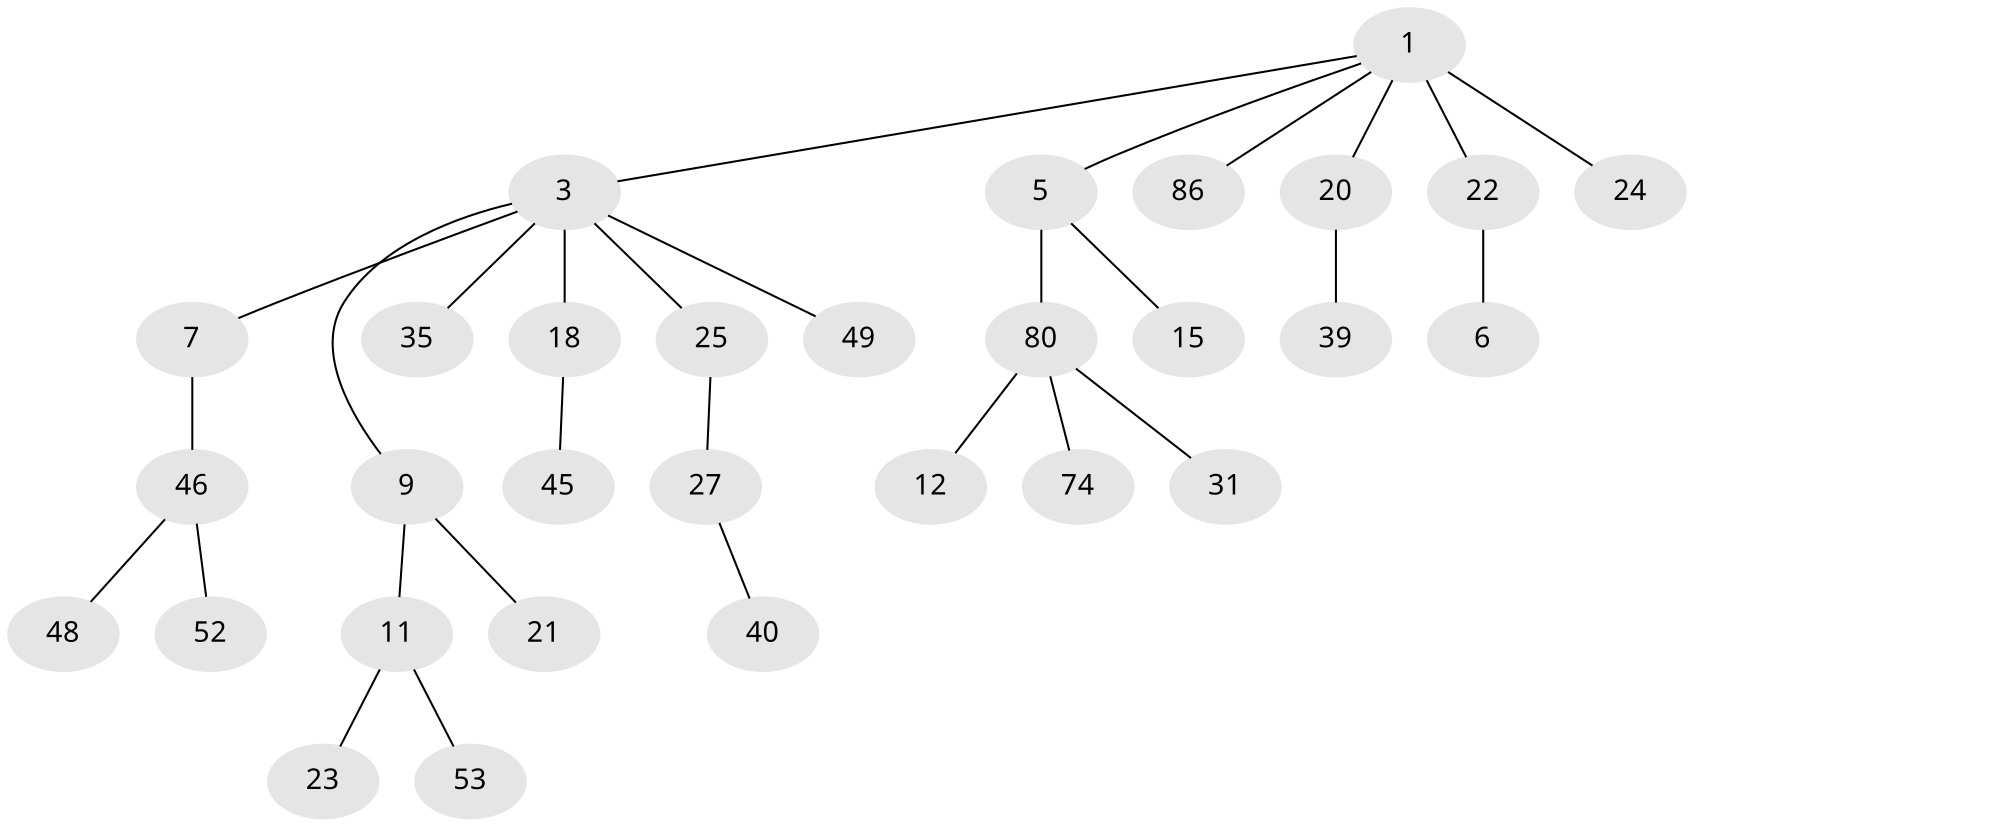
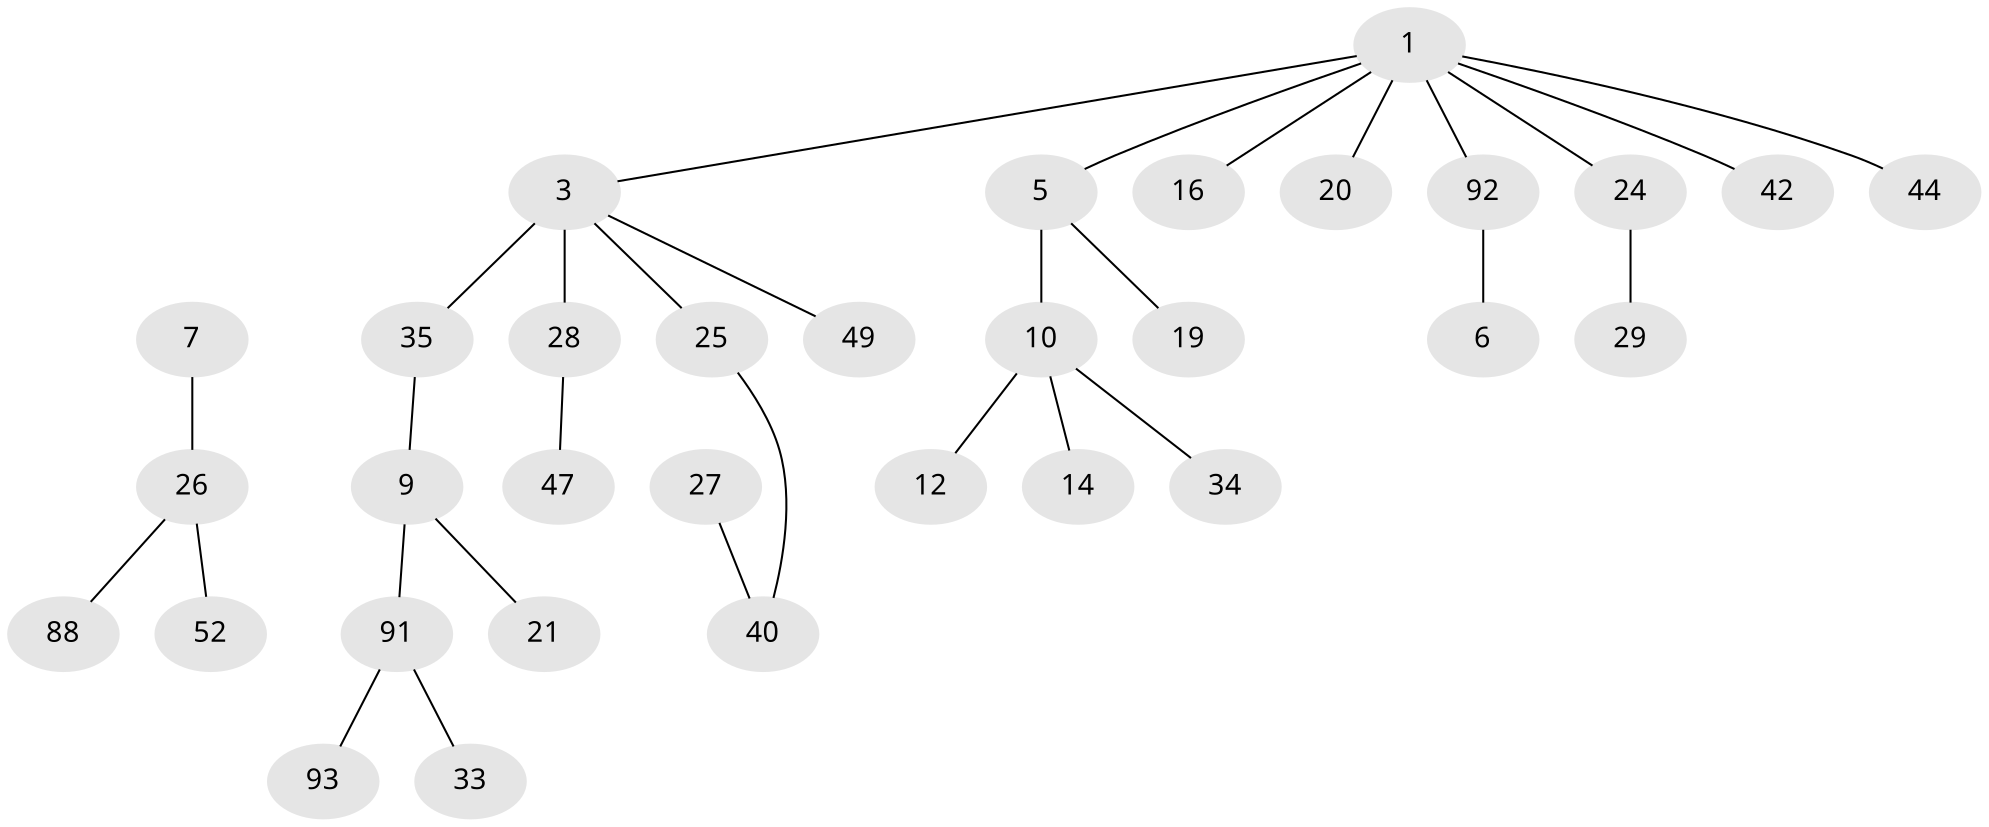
  graph {
    fontname="Noto Sans"
    node [color=gray90 fontname="Noto Sans" style=filled]
    edge [fontname="Noto Sans"]
    1 [super="+2"]
    3 [super="+4+8+19"]
    5
-   16 [super="+47" label=86]
+   16 [super="+47"]
    20
-   22 [super="+51+30"]
+   22 [super="+51+30" label=92]
    24 [super="+46+28"]
+   42
+   44
    7 [super="+41"]
    9 [super="+17"]
-   18 [super="+50"]
+   18 [super="+50" label=28]
    25
    35
    49 [super="+54"]
-   10 [label=80]
-   15
+   10
+   15 [label=19]
    6 [super="+55+13"]
-   39
-   26 [super="+36" label=46]
-   11
+   29 [super="+53+37"]
+   26 [super="+36"]
+   11 [label=91]
    21
-   45
+   45 [label=47]
    27
    12
-   14 [label=74]
-   31
-   48
+   14
+   31 [label=34]
+   48 [label=88]
    52
-   23
-   33 [super="+38" label=53]
+   23 [label=93]
+   33 [super="+38"]
    40
    1 -- 3
    1 -- 5
    1 -- 16
    1 -- 20
    1 -- 22
    1 -- 24
-   3 -- 7
-   3 -- 9
+   1 -- 42
+   1 -- 44
+   35 -- 9
    3 -- 18
    3 -- 25
    3 -- 35
    3 -- 49
    5 -- 10
    5 -- 15
-   20 -- 39
    22 -- 6
+   24 -- 29
    7 -- 26
    9 -- 11
    9 -- 21
    18 -- 45
-   25 -- 27
+   25 -- 40
    10 -- 12
    10 -- 14
    10 -- 31
    26 -- 48
    26 -- 52
    11 -- 23
    11 -- 33
    27 -- 40
  }
